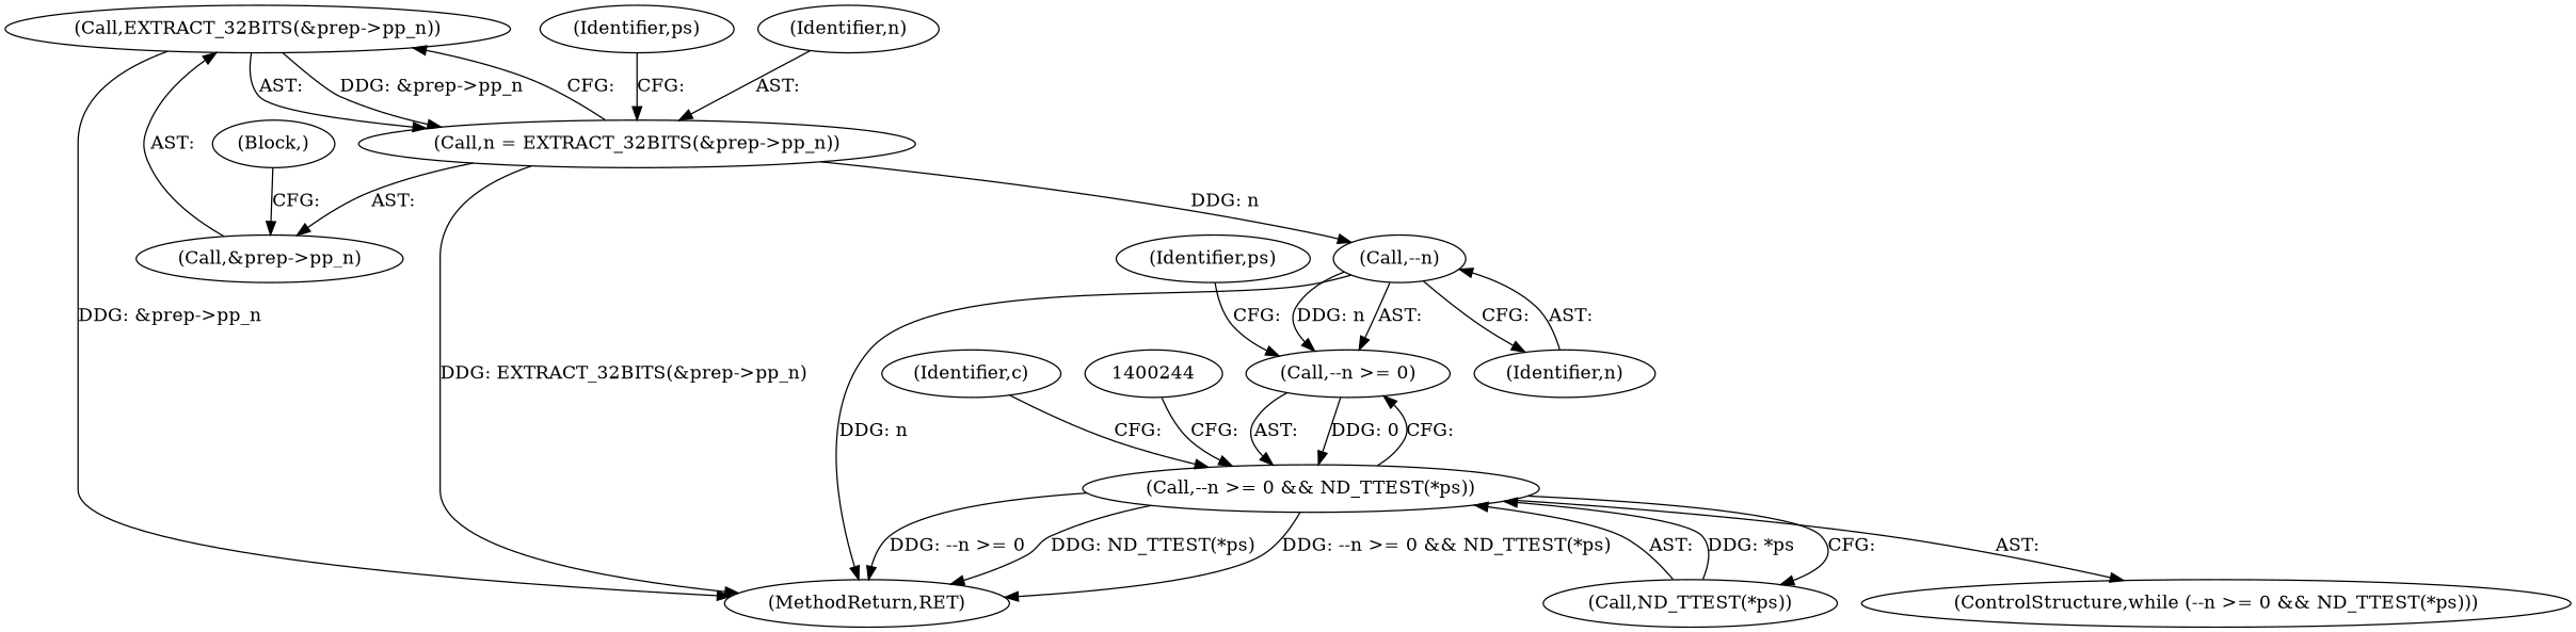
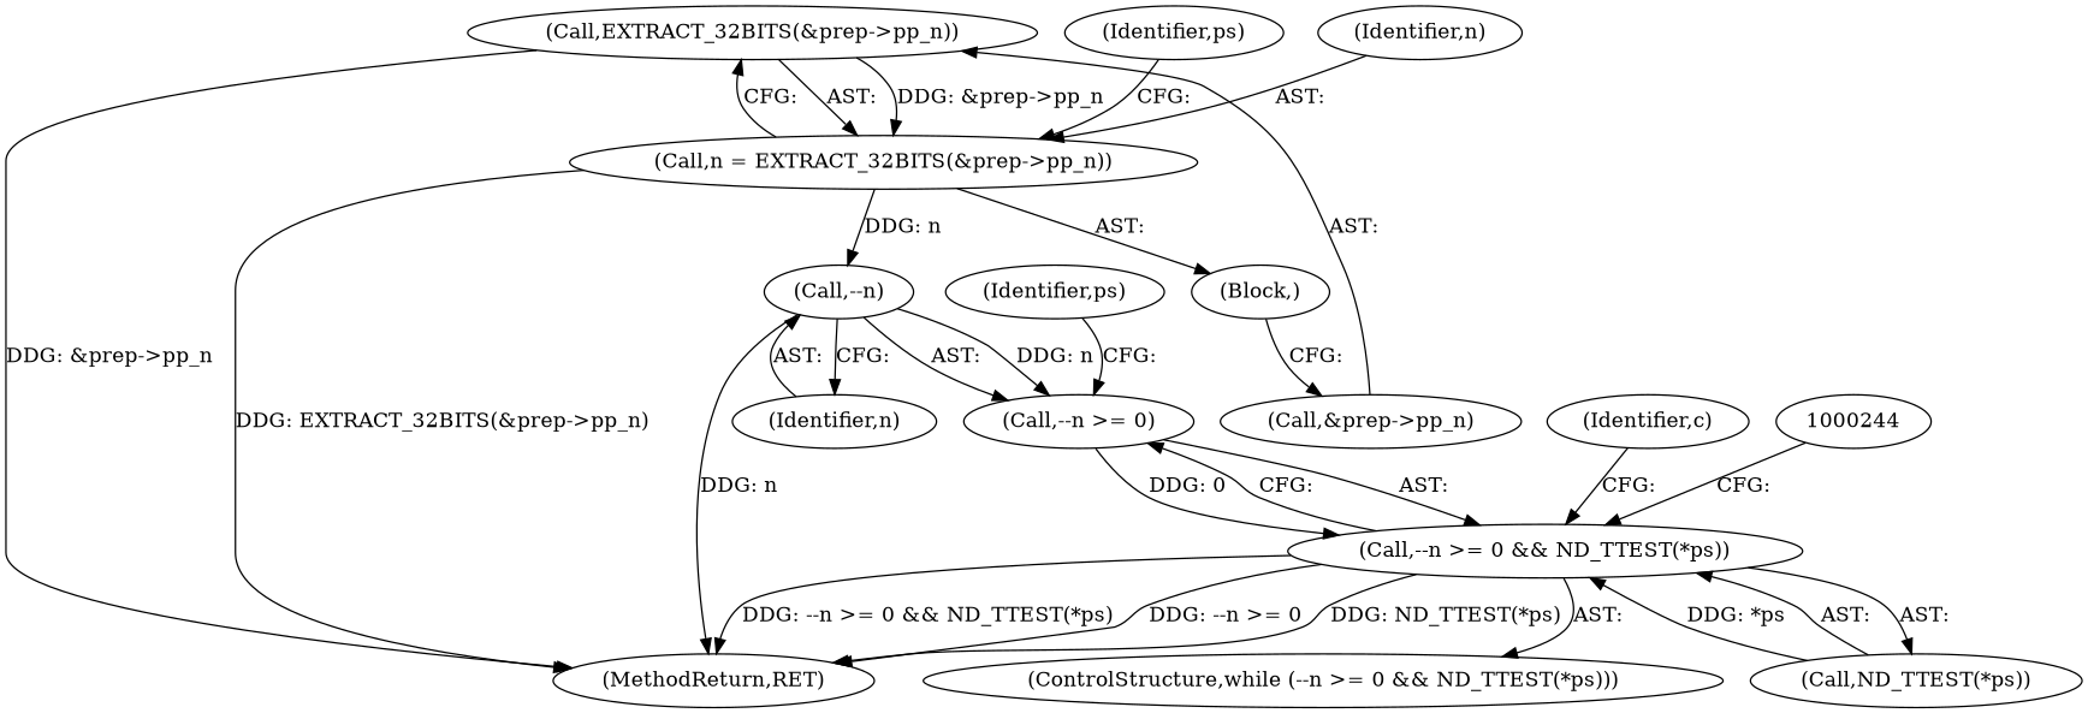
  digraph {
    n1 [label="(Call,EXTRACT_32BITS(&prep->pp_n))"]
    n2 [label="(Call,n = EXTRACT_32BITS(&prep->pp_n))"]
    n3 [label="(MethodReturn,RET)"]
    n4 [label="(Call,--n)"]
    n5 [label="(Block,)"]
    n6 [label="(Call,&prep->pp_n)"]
    n7 [label="(Call,--n >= 0)"]
    n8 [label="(Identifier,n)"]
    n9 [label="(Call,--n >= 0 && ND_TTEST(*ps))"]
    n10 [label="(Call,ND_TTEST(*ps))"]
    n11 [label="(ControlStructure,while (--n >= 0 && ND_TTEST(*ps)))"]
    n12 [label="(Identifier,ps)"]
    n13 [label="(Identifier,c)"]
    n14 [label="(Identifier,ps)"]
    n15 [label="(Identifier,n)"]
-   1000244 [label=1400244]
+   1000244
    n1 -> n2 [label="AST: "]
    n1 -> n2 [label="DDG: &prep->pp_n"]
    n1 -> n3 [label="DDG: &prep->pp_n"]
    n2 -> n1 [label="CFG: "]
    n2 -> n3 [label="DDG: EXTRACT_32BITS(&prep->pp_n)"]
    n2 -> n4 [label="DDG: n"]
-   n2 -> n6 [label="AST: "]
+   n2 -> n5 [label="AST: "]
    n4 -> n3 [label="DDG: n"]
    n4 -> n7 [label="AST: "]
    n4 -> n7 [label="DDG: n"]
    n4 -> n8 [label="CFG: "]
    n5 -> n6 [label="CFG: "]
    n6 -> n1 [label="AST: "]
    n7 -> n9 [label="AST: "]
    n7 -> n9 [label="DDG: 0"]
    n8 -> n4 [label="AST: "]
    n9 -> n3 [label="DDG: --n >= 0 && ND_TTEST(*ps)"]
    n9 -> n3 [label="DDG: --n >= 0"]
    n9 -> n3 [label="DDG: ND_TTEST(*ps)"]
    n9 -> n7 [label="CFG: "]
-   n9 -> n10 [label="CFG: "]
+   n9 -> n10 [label="AST: "]
    n9 -> n11 [label="AST: "]
    n10 -> n9 [label="AST: "]
    n10 -> n9 [label="DDG: *ps"]
    n12 -> n7 [label="CFG: "]
    n13 -> n9 [label="CFG: "]
    n14 -> n2 [label="CFG: "]
    n15 -> n2 [label="AST: "]
    1000244 -> n9 [label="CFG: "]
  }
